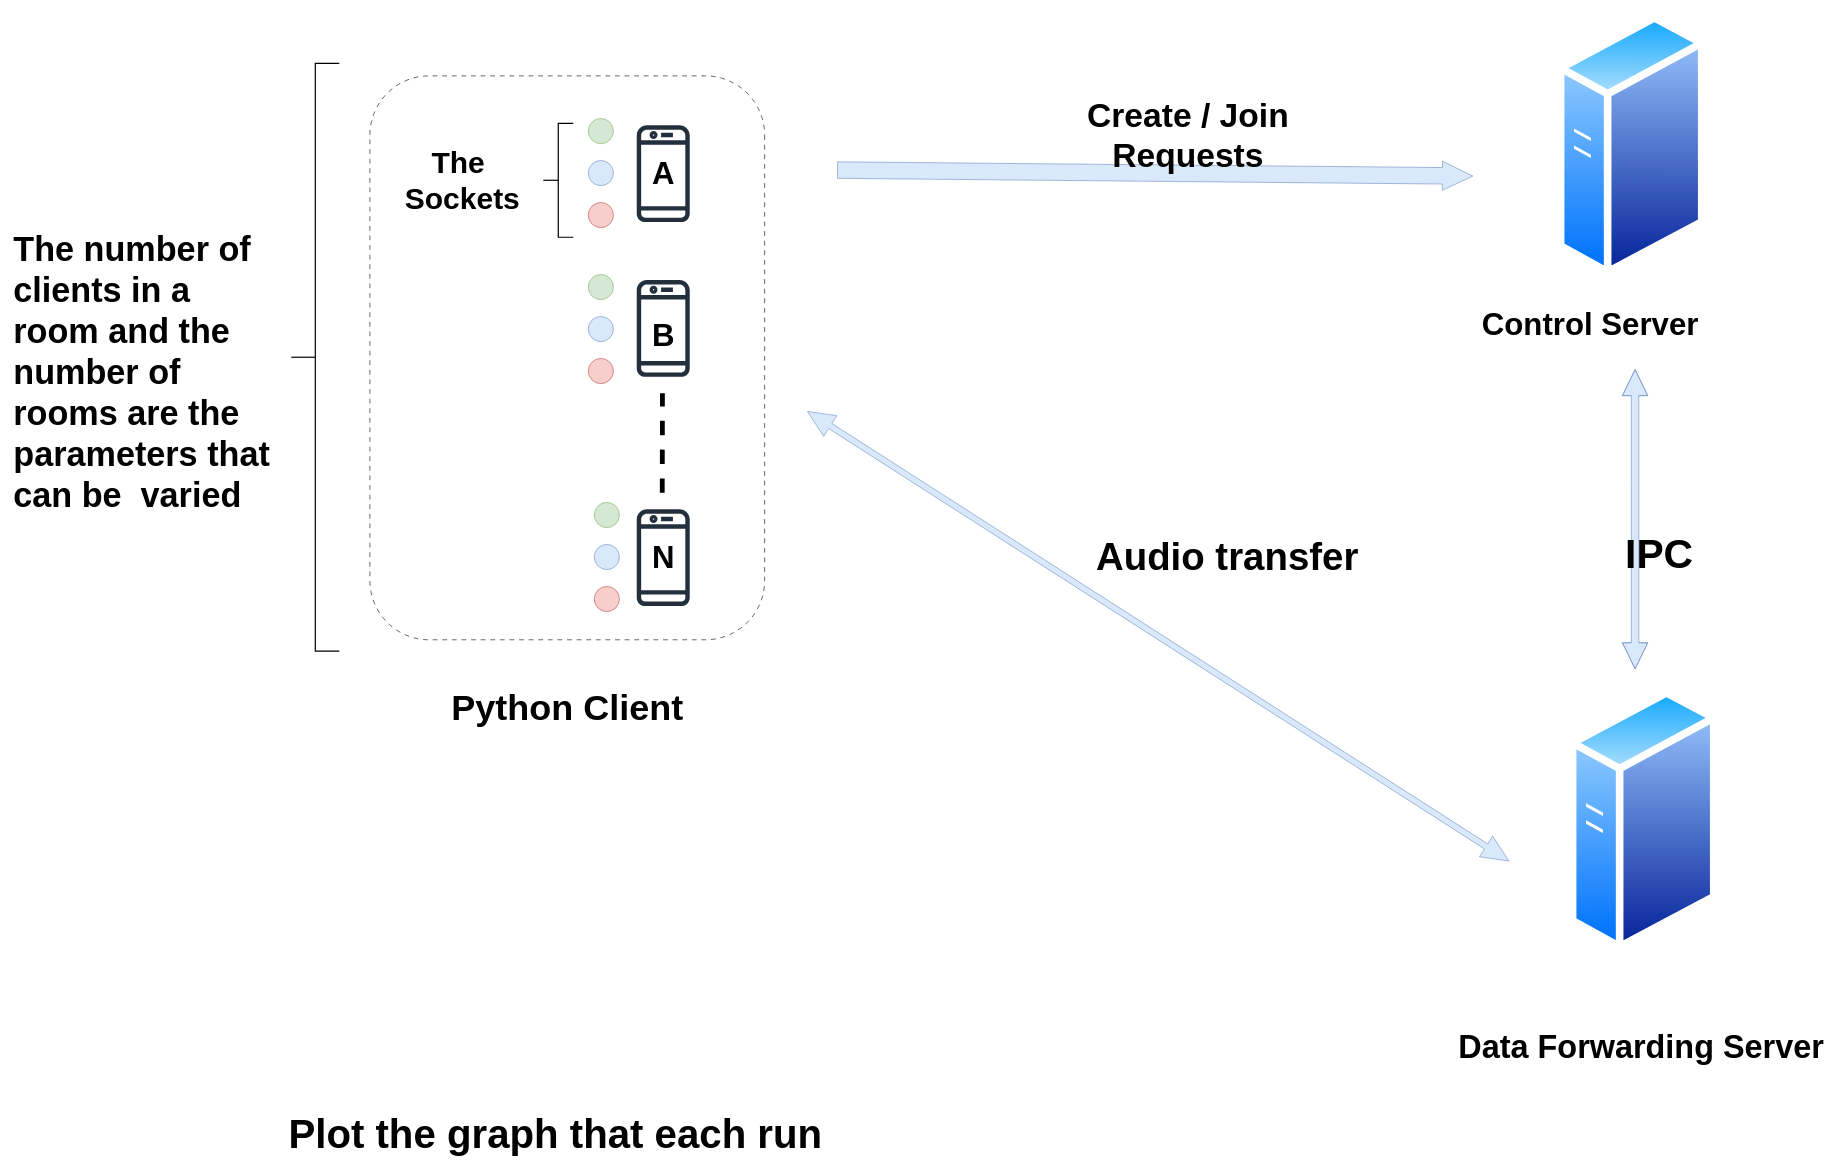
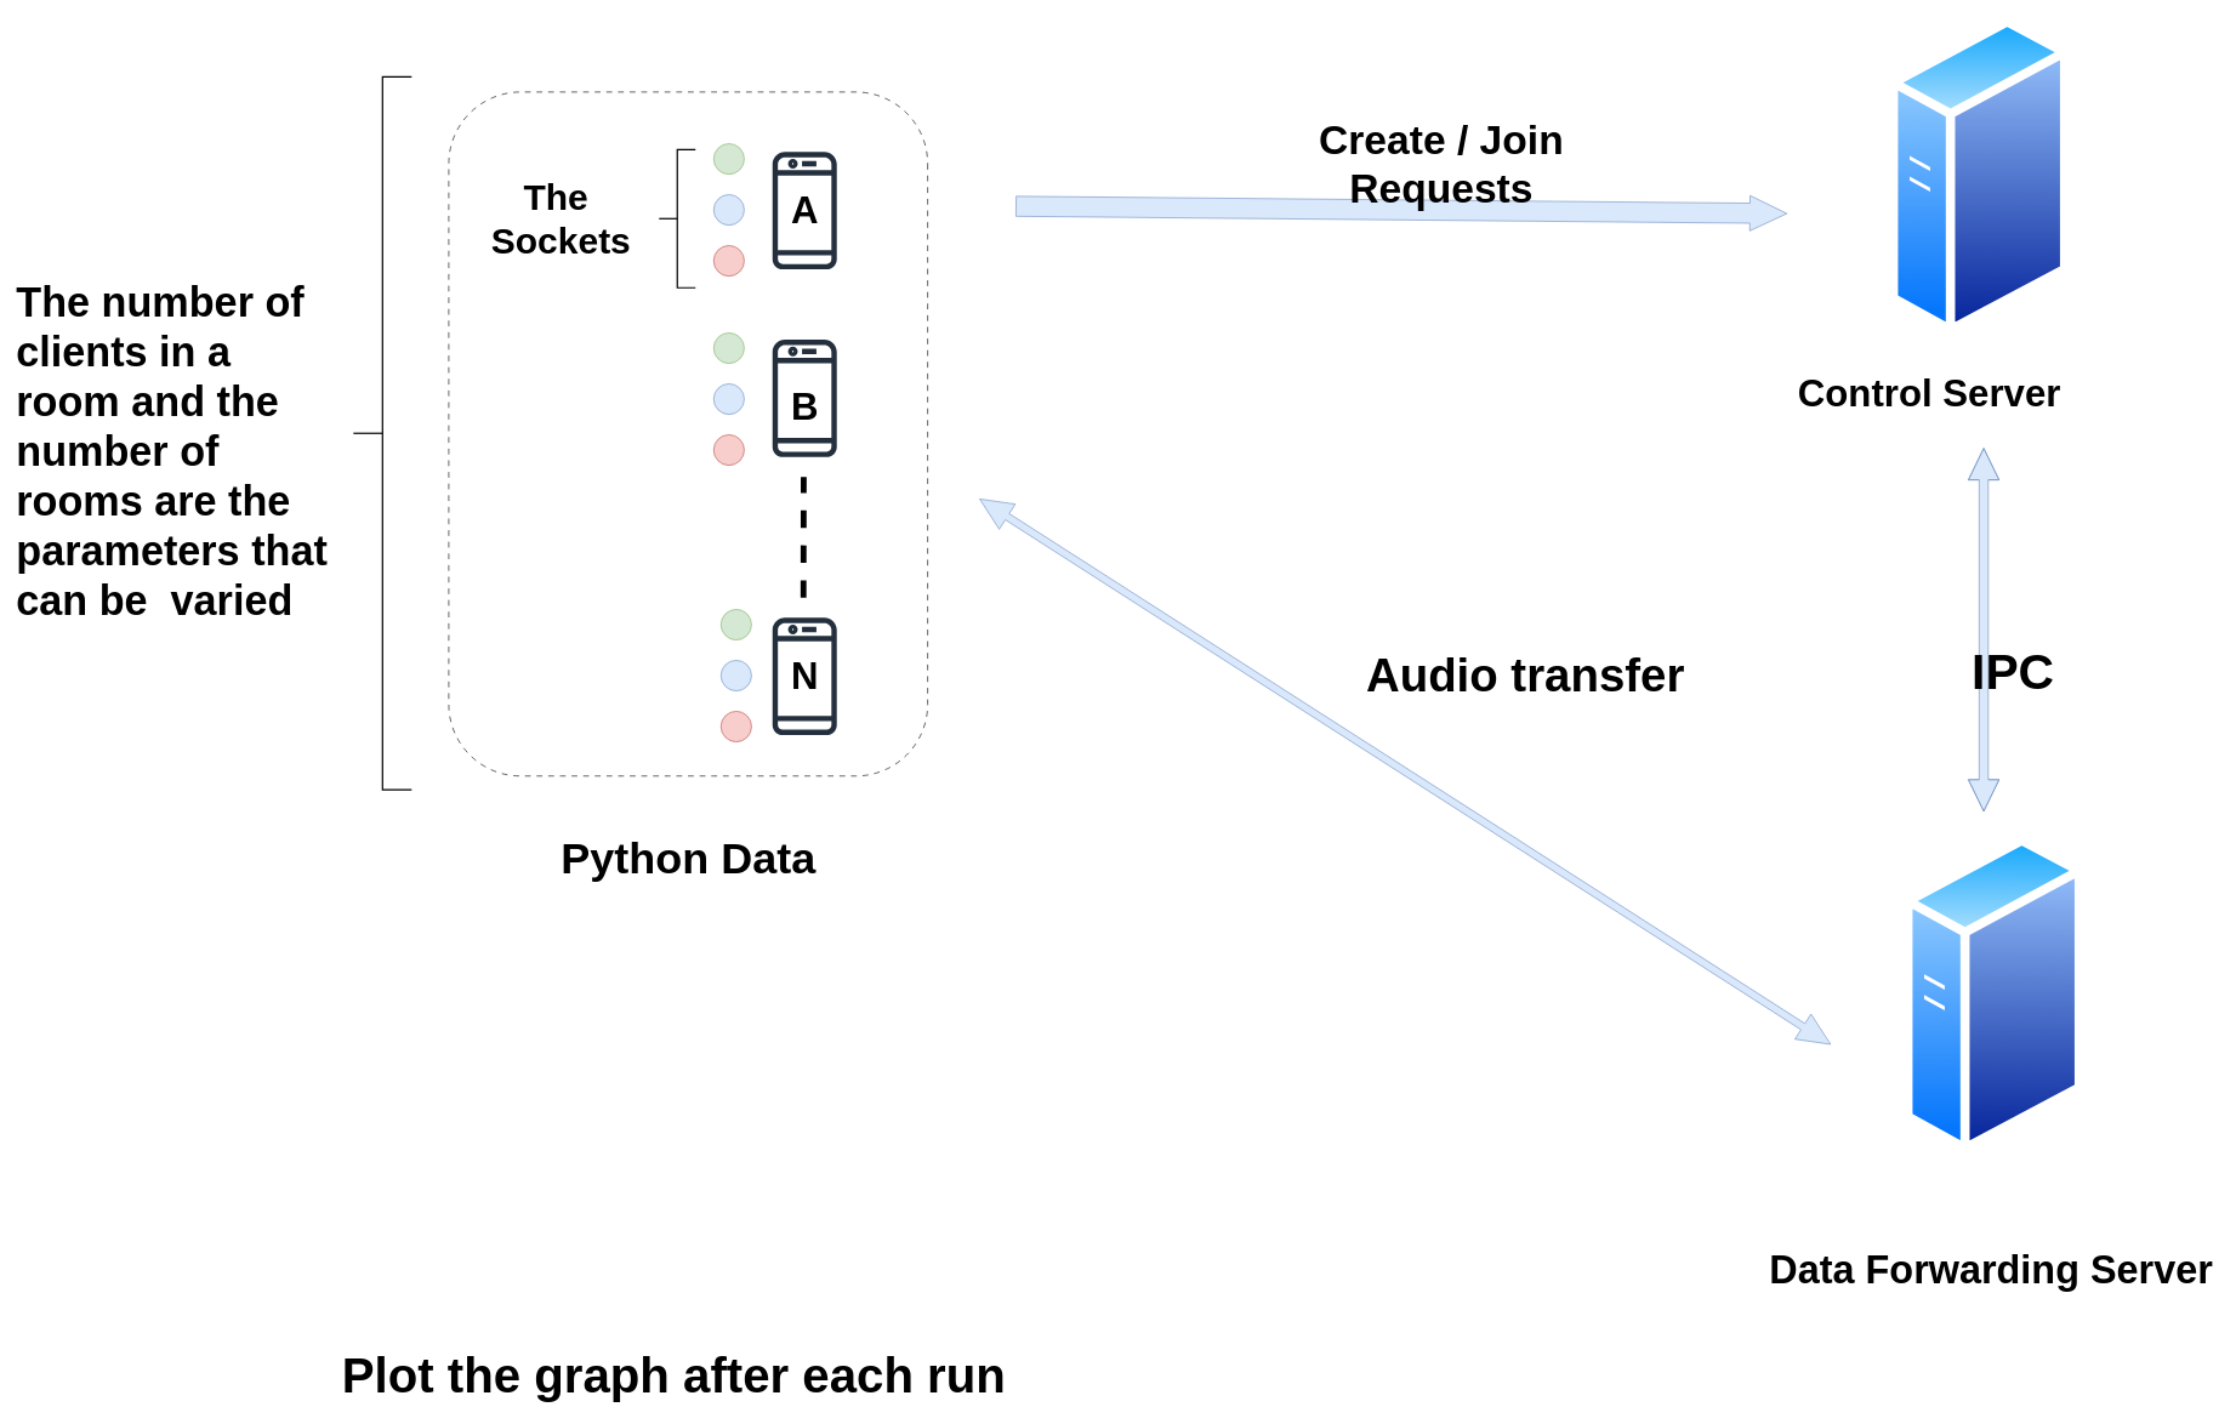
  <mxCell id="0" />
  <mxCell id="1" parent="0" />
  <mxCell id="2" value="" style="rounded=1;whiteSpace=wrap;html=1;rotation=90;dashed=1;dashPattern=8 8;" parent="1" vertex="1"><mxGeometry x="475" y="267" width="940" height="658" as="geometry" /></mxCell>
  <mxCell id="3" value="" style="sketch=0;outlineConnect=0;fontColor=#232F3E;gradientColor=none;fillColor=#232F3D;strokeColor=none;dashed=0;verticalLabelPosition=bottom;verticalAlign=top;align=center;html=1;fontSize=12;fontStyle=0;aspect=fixed;pointerEvents=1;shape=mxgraph.aws4.mobile_client;" parent="1" vertex="1"><mxGeometry x="1060.84" y="205" width="88.31" height="168" as="geometry" /></mxCell>
  <mxCell id="4" value="" style="ellipse;whiteSpace=wrap;html=1;aspect=fixed;fillColor=#f8cecc;strokeColor=#b85450;" parent="1" vertex="1"><mxGeometry x="980" y="337" width="42" height="42" as="geometry" /></mxCell>
  <mxCell id="5" value="&lt;b&gt;&lt;font style=&quot;font-size: 52px;&quot;&gt;A&lt;/font&gt;&lt;/b&gt;" style="text;html=1;align=center;verticalAlign=middle;resizable=0;points=[];autosize=1;strokeColor=none;fillColor=none;" parent="1" vertex="1"><mxGeometry x="1075" y="249" width="60" height="80" as="geometry" /></mxCell>
- <mxCell id="6" value="&lt;font style=&quot;&quot;&gt;&lt;font style=&quot;font-size: 60px;&quot;&gt;&lt;b&gt;Python Client&lt;/b&gt;&lt;/font&gt;&lt;br&gt;&lt;/font&gt;" style="text;html=1;align=center;verticalAlign=middle;resizable=0;points=[];autosize=1;strokeColor=none;fillColor=none;" parent="1" vertex="1"><mxGeometry x="740" y="1135" width="410" height="90" as="geometry" /></mxCell>
+ <mxCell id="6" value="&lt;font style=&quot;&quot;&gt;&lt;font style=&quot;font-size: 60px;&quot;&gt;&lt;b&gt;Python Data&lt;/b&gt;&lt;/font&gt;&lt;br&gt;&lt;/font&gt;" style="text;html=1;align=center;verticalAlign=middle;resizable=0;points=[];autosize=1;strokeColor=none;fillColor=none;" parent="1" vertex="1"><mxGeometry x="740" y="1135" width="410" height="90" as="geometry" /></mxCell>
  <mxCell id="7" value="" style="image;aspect=fixed;perimeter=ellipsePerimeter;html=1;align=center;shadow=0;dashed=0;spacingTop=3;image=img/lib/active_directory/generic_server.svg;" parent="1" vertex="1"><mxGeometry x="2615" y="1145" width="248" height="442.86" as="geometry" /></mxCell>
  <mxCell id="8" value="&lt;font style=&quot;&quot;&gt;&lt;b style=&quot;&quot;&gt;&lt;font style=&quot;font-size: 54px;&quot;&gt;Data Forwarding Server&lt;/font&gt;&lt;/b&gt;&lt;br&gt;&lt;/font&gt;" style="text;html=1;align=center;verticalAlign=middle;resizable=0;points=[];autosize=1;strokeColor=none;fillColor=none;" parent="1" vertex="1"><mxGeometry x="2420" y="1705" width="630" height="80" as="geometry" /></mxCell>
  <mxCell id="9" value="" style="strokeWidth=2;html=1;shape=mxgraph.flowchart.annotation_2;align=left;labelPosition=right;pointerEvents=1;rotation=0;" parent="1" vertex="1"><mxGeometry x="485" y="105" width="80" height="980" as="geometry" /></mxCell>
  <mxCell id="10" value="&lt;div style=&quot;&quot;&gt;&lt;font size=&quot;1&quot; style=&quot;&quot;&gt;&lt;b style=&quot;font-size: 57px;&quot;&gt;The number of clients in a room and the number of rooms are the parameters that can be&amp;nbsp; varied&lt;/b&gt;&lt;/font&gt;&lt;/div&gt;" style="text;html=1;align=left;verticalAlign=middle;whiteSpace=wrap;rounded=0;fontSize=20;" parent="1" vertex="1"><mxGeometry x="20" y="603" width="440" height="34" as="geometry" /></mxCell>
  <mxCell id="11" value="" style="image;aspect=fixed;perimeter=ellipsePerimeter;html=1;align=center;shadow=0;dashed=0;spacingTop=3;image=img/lib/active_directory/generic_server.svg;" parent="1" vertex="1"><mxGeometry x="2595" y="20.14" width="248" height="442.86" as="geometry" /></mxCell>
  <mxCell id="12" value="&lt;font style=&quot;&quot;&gt;&lt;font style=&quot;font-size: 52px;&quot;&gt;&lt;b&gt;Control Server&lt;/b&gt;&lt;/font&gt;&lt;br&gt;&lt;/font&gt;" style="text;html=1;align=center;verticalAlign=middle;resizable=0;points=[];autosize=1;strokeColor=none;fillColor=none;" parent="1" vertex="1"><mxGeometry x="2460" y="500" width="380" height="80" as="geometry" /></mxCell>
  <mxCell id="13" value="" style="shape=flexArrow;endArrow=classic;html=1;rounded=0;width=27.5;endSize=16.575;fillColor=#dae8fc;strokeColor=#6c8ebf;" parent="1" edge="1"><mxGeometry width="50" height="50" relative="1" as="geometry"><mxPoint x="1395" y="283" as="sourcePoint" /><mxPoint x="2455" y="293" as="targetPoint" /></mxGeometry></mxCell>
  <mxCell id="14" value="" style="shape=flexArrow;endArrow=classic;startArrow=classic;html=1;rounded=0;width=12.5;startSize=14.175;startWidth=28.75;endWidth=28.75;endSize=14.175;fillColor=#dae8fc;strokeColor=#6c8ebf;" parent="1" edge="1"><mxGeometry width="100" height="100" relative="1" as="geometry"><mxPoint x="2725" y="615" as="sourcePoint" /><mxPoint x="2725" y="1115" as="targetPoint" /><Array as="points"><mxPoint x="2725" y="811" /></Array></mxGeometry></mxCell>
  <mxCell id="15" value="&lt;font style=&quot;font-size: 56px;&quot;&gt;&lt;b&gt;Create / Join Requests&lt;/b&gt;&lt;/font&gt;" style="text;html=1;strokeColor=none;fillColor=none;align=center;verticalAlign=middle;whiteSpace=wrap;rounded=0;" parent="1" vertex="1"><mxGeometry x="1750" y="210" width="460" height="30" as="geometry" /></mxCell>
  <mxCell id="16" value="&lt;font style=&quot;font-size: 68px;&quot;&gt;&lt;b&gt;IPC&lt;/b&gt;&lt;/font&gt;" style="text;html=1;align=center;verticalAlign=middle;resizable=0;points=[];autosize=1;strokeColor=none;fillColor=none;" parent="1" vertex="1"><mxGeometry x="2695" y="873" width="140" height="100" as="geometry" /></mxCell>
  <mxCell id="17" value="" style="shape=image;html=1;verticalAlign=top;verticalLabelPosition=bottom;labelBackgroundColor=#ffffff;imageAspect=0;aspect=fixed;image=https://cdn0.iconfinder.com/data/icons/thin-line-icons-for-seo-and-development-1/64/Programming_Development_analysis-128.png" parent="1" vertex="1"><mxGeometry x="715" y="1405" width="460" height="460" as="geometry" /></mxCell>
  <mxCell id="18" value="" style="shape=flexArrow;endArrow=classic;startArrow=classic;html=1;rounded=0;endWidth=30;endSize=14.7;startWidth=30;startSize=14.7;fillColor=#dae8fc;strokeColor=#6c8ebf;" parent="1" edge="1"><mxGeometry width="100" height="100" relative="1" as="geometry"><mxPoint x="1345" y="685" as="sourcePoint" /><mxPoint x="2515" y="1435" as="targetPoint" /><Array as="points" /></mxGeometry></mxCell>
- <mxCell id="19" value="&lt;font style=&quot;&quot;&gt;&lt;b style=&quot;&quot;&gt;&lt;font style=&quot;font-size: 64px;&quot;&gt;Audio transfer&lt;/font&gt;&lt;/b&gt;&lt;br&gt;&lt;/font&gt;" style="text;html=1;align=center;verticalAlign=middle;resizable=0;points=[];autosize=1;strokeColor=none;fillColor=none;" parent="1" vertex="1"><mxGeometry x="1815" y="883" width="460" height="90" as="geometry" /></mxCell>
- <mxCell id="20" value="&lt;font style=&quot;font-size: 67px;&quot;&gt;&lt;b&gt;Plot the graph that each run&lt;/b&gt;&lt;/font&gt;" style="text;html=1;align=center;verticalAlign=middle;resizable=0;points=[];autosize=1;strokeColor=none;fillColor=none;" parent="1" vertex="1"><mxGeometry x="455" y="1845" width="940" height="90" as="geometry" /></mxCell>
+ <mxCell id="19" value="&lt;font style=&quot;&quot;&gt;&lt;b style=&quot;&quot;&gt;&lt;font style=&quot;font-size: 64px;&quot;&gt;Audio transfer&lt;/font&gt;&lt;/b&gt;&lt;br&gt;&lt;/font&gt;" style="text;html=1;align=center;verticalAlign=middle;resizable=0;points=[];autosize=1;strokeColor=none;fillColor=none;" parent="1" vertex="1"><mxGeometry x="1865" y="883" width="460" height="90" as="geometry" /></mxCell>
+ <mxCell id="20" value="&lt;font style=&quot;font-size: 67px;&quot;&gt;&lt;b&gt;Plot the graph after each run&lt;/b&gt;&lt;/font&gt;" style="text;html=1;align=center;verticalAlign=middle;resizable=0;points=[];autosize=1;strokeColor=none;fillColor=none;" parent="1" vertex="1"><mxGeometry x="455" y="1845" width="940" height="90" as="geometry" /></mxCell>
  <mxCell id="21" value="" style="sketch=0;outlineConnect=0;fontColor=#232F3E;gradientColor=none;fillColor=#232F3D;strokeColor=none;dashed=0;verticalLabelPosition=bottom;verticalAlign=top;align=center;html=1;fontSize=12;fontStyle=0;aspect=fixed;pointerEvents=1;shape=mxgraph.aws4.mobile_client;" parent="1" vertex="1"><mxGeometry x="1060.84" y="463" width="88.31" height="168" as="geometry" /></mxCell>
  <mxCell id="22" value="&lt;b&gt;&lt;font style=&quot;font-size: 52px;&quot;&gt;B&lt;/font&gt;&lt;/b&gt;" style="text;html=1;align=center;verticalAlign=middle;resizable=0;points=[];autosize=1;strokeColor=none;fillColor=none;" parent="1" vertex="1"><mxGeometry x="1075" y="518" width="60" height="80" as="geometry" /></mxCell>
  <mxCell id="23" value="" style="sketch=0;outlineConnect=0;fontColor=#232F3E;gradientColor=none;fillColor=#232F3D;strokeColor=none;dashed=0;verticalLabelPosition=bottom;verticalAlign=top;align=center;html=1;fontSize=12;fontStyle=0;aspect=fixed;pointerEvents=1;shape=mxgraph.aws4.mobile_client;" parent="1" vertex="1"><mxGeometry x="1060.84" y="845" width="88.31" height="168" as="geometry" /></mxCell>
  <mxCell id="24" value="&lt;b&gt;&lt;font style=&quot;font-size: 52px;&quot;&gt;N&lt;/font&gt;&lt;/b&gt;" style="text;html=1;align=center;verticalAlign=middle;resizable=0;points=[];autosize=1;strokeColor=none;fillColor=none;" parent="1" vertex="1"><mxGeometry x="1075" y="889" width="60" height="80" as="geometry" /></mxCell>
  <mxCell id="25" value="" style="ellipse;whiteSpace=wrap;html=1;aspect=fixed;fillColor=#d5e8d4;strokeColor=#82b366;" parent="1" vertex="1"><mxGeometry x="980" y="197" width="42" height="42" as="geometry" /></mxCell>
  <mxCell id="26" value="" style="ellipse;whiteSpace=wrap;html=1;aspect=fixed;fillColor=#dae8fc;strokeColor=#6c8ebf;" parent="1" vertex="1"><mxGeometry x="980" y="267" width="42" height="42" as="geometry" /></mxCell>
  <mxCell id="27" value="" style="ellipse;whiteSpace=wrap;html=1;aspect=fixed;fillColor=#f8cecc;strokeColor=#b85450;" parent="1" vertex="1"><mxGeometry x="980" y="597" width="42" height="42" as="geometry" /></mxCell>
  <mxCell id="28" value="" style="ellipse;whiteSpace=wrap;html=1;aspect=fixed;fillColor=#d5e8d4;strokeColor=#82b366;" parent="1" vertex="1"><mxGeometry x="980" y="457" width="42" height="42" as="geometry" /></mxCell>
  <mxCell id="29" value="" style="ellipse;whiteSpace=wrap;html=1;aspect=fixed;fillColor=#dae8fc;strokeColor=#6c8ebf;" parent="1" vertex="1"><mxGeometry x="980" y="527" width="42" height="42" as="geometry" /></mxCell>
  <mxCell id="30" value="" style="ellipse;whiteSpace=wrap;html=1;aspect=fixed;fillColor=#f8cecc;strokeColor=#b85450;" parent="1" vertex="1"><mxGeometry x="990" y="977" width="42" height="42" as="geometry" /></mxCell>
  <mxCell id="31" value="" style="ellipse;whiteSpace=wrap;html=1;aspect=fixed;fillColor=#d5e8d4;strokeColor=#82b366;" parent="1" vertex="1"><mxGeometry x="990" y="837" width="42" height="42" as="geometry" /></mxCell>
  <mxCell id="32" value="" style="ellipse;whiteSpace=wrap;html=1;aspect=fixed;fillColor=#dae8fc;strokeColor=#6c8ebf;" parent="1" vertex="1"><mxGeometry x="990" y="907" width="42" height="42" as="geometry" /></mxCell>
  <mxCell id="33" value="" style="strokeWidth=2;html=1;shape=mxgraph.flowchart.annotation_2;align=left;labelPosition=right;pointerEvents=1;" parent="1" vertex="1"><mxGeometry x="905" y="205" width="50" height="190" as="geometry" /></mxCell>
  <mxCell id="34" value="&lt;span style=&quot;font-size: 50px;&quot;&gt;&lt;b&gt;The&amp;nbsp;&lt;/b&gt;&lt;/span&gt;&lt;div&gt;&lt;span style=&quot;font-size: 50px;&quot;&gt;&lt;b&gt;Sockets&lt;/b&gt;&lt;/span&gt;&lt;/div&gt;" style="text;html=1;align=center;verticalAlign=middle;resizable=0;points=[];autosize=1;strokeColor=none;fillColor=none;" parent="1" vertex="1"><mxGeometry x="660" y="235" width="220" height="130" as="geometry" /></mxCell>
  <mxCell id="35" value="" style="endArrow=none;dashed=1;html=1;rounded=0;strokeWidth=8;" parent="1" edge="1"><mxGeometry width="50" height="50" relative="1" as="geometry"><mxPoint x="1103.33" y="821" as="sourcePoint" /><mxPoint x="1103.66" y="655" as="targetPoint" /></mxGeometry></mxCell>
